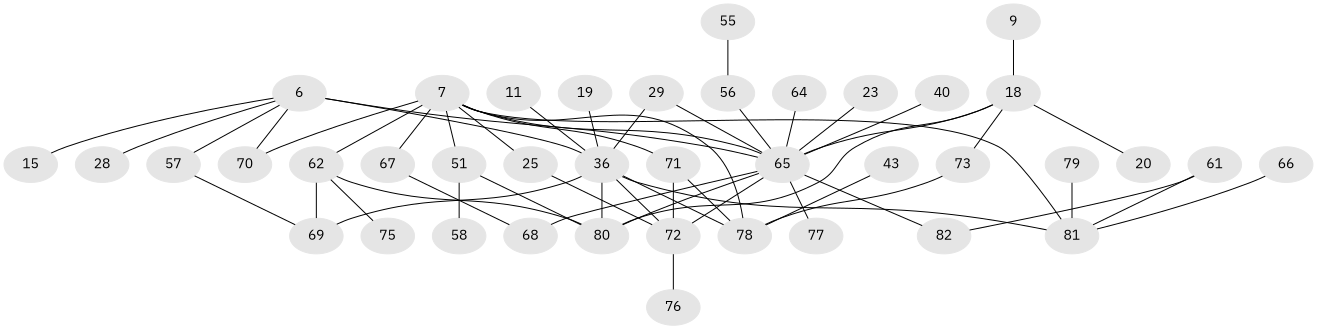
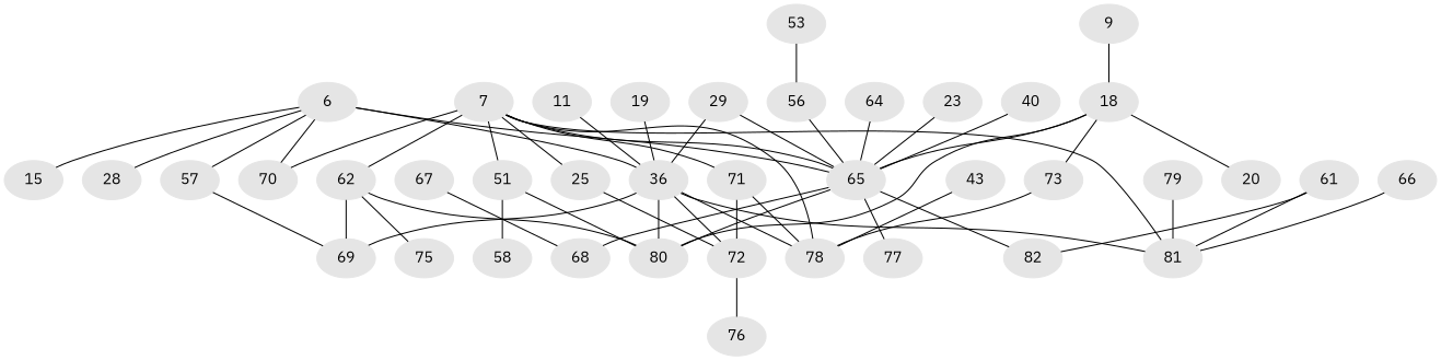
  graph {
    fontname="IBM Plex Sans"
    node [color=gray90 fontname="IBM Plex Sans" style=filled]
    edge [fontname="IBM Plex Sans"]
    6 [super="+5"]
    15
    28
    36 [super="+10+30"]
    57
    65 [super="+3+52"]
    70 [super="+48"]
    78 [super="+53"]
    81 [super="+50"]
    80 [super="+41"]
    72 [super="+32+63+47"]
    69 [super="+46+38"]
    82
    68
    77
    7 [super="+2"]
    25
    51 [super="+12+39"]
    62 [super="+60+54"]
    67 [super="+1+37"]
    71 [super="+59"]
    58
    75
    18 [super="+4"]
    20
    73
    9
    11
    19
    23
    76
    29 [super="+17"]
    40
    43
    56 [super="+13+33"]
-   55
+   55 [label=53]
    61
    64
    66
    79
    6 -- 15
    6 -- 28
    6 -- 36 [weight=2]
    6 -- 57
    6 -- 65 [weight=2]
    6 -- 70
    36 -- 78
    36 -- 81
    36 -- 80
    36 -- 72
    36 -- 69 [weight=2]
    57 -- 69
    65 -- 80
-   65 -- 72 [weight=3]
    65 -- 82
    65 -- 68
    65 -- 77
    72 -- 76
    7 -- 65 [weight=2]
    7 -- 70
    7 -- 78
    7 -- 81
    7 -- 25
    7 -- 51
    7 -- 62
-   7 -- 67
    7 -- 71
    25 -- 72
    51 -- 80
    51 -- 58
    62 -- 80
    62 -- 69 [weight=2]
    62 -- 75
    67 -- 68
    71 -- 78
    71 -- 72
    18 -- 65 [weight=3]
    18 -- 80
    18 -- 20
    18 -- 73
    73 -- 78
    9 -- 18
    11 -- 36
    19 -- 36
    23 -- 65
    29 -- 36
    29 -- 65
    40 -- 65
    43 -- 78
    56 -- 65
    55 -- 56
    61 -- 81
    61 -- 82
    64 -- 65
    66 -- 81
    79 -- 81
  }
